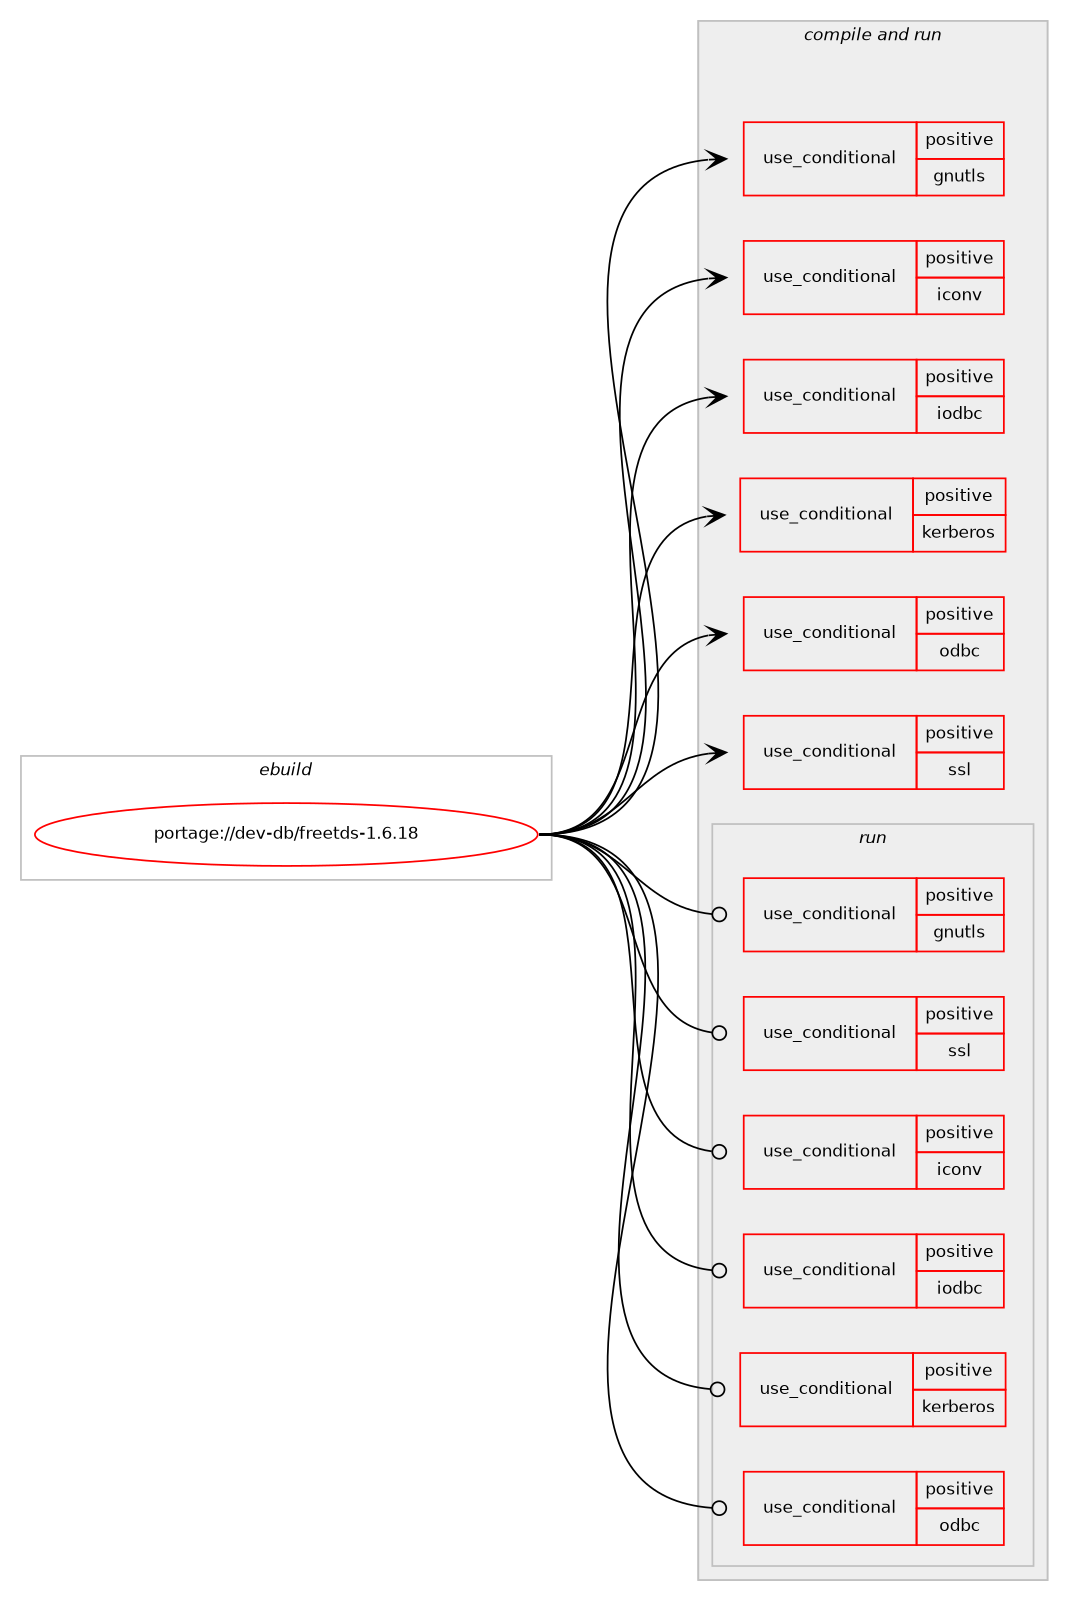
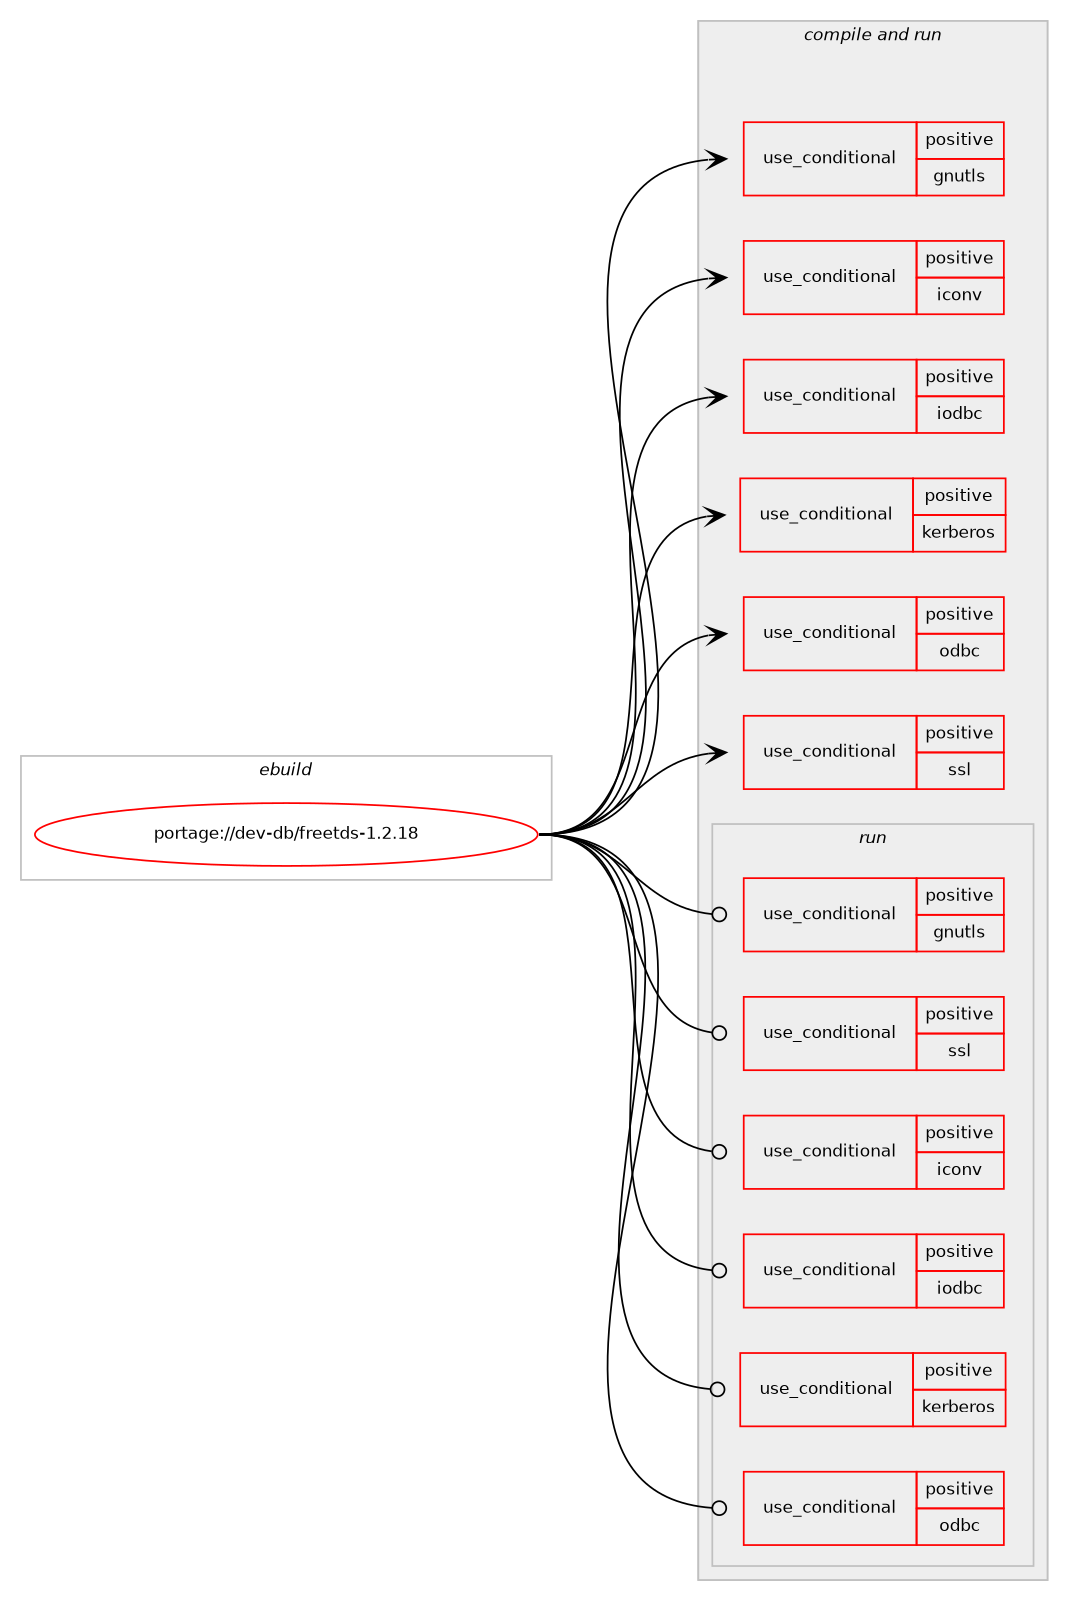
  digraph {
    compound=true
    concentrate=true
    fontname=Helvetica
    fontsize=10
    newrank=true
    rankdir=LR
    ranksep=1.5
    node [color=red fontname=Helvetica fontsize=10 shape=none]
    edge [arrowhead=vee headport=w style=solid tailport=e weight=20]
-   n1 [label="portage://dev-db/freetds-1.6.18" width=4 shape=""]
+   n1 [label="portage://dev-db/freetds-1.2.18" width=4 shape=""]
    n2 [label=<<TABLE BORDER="0" CELLBORDER="1" CELLSPACING="0" CELLPADDING="4"><TR><TD ROWSPAN="3" CELLPADDING="10">use_conditional</TD></TR><TR><TD>positive</TD></TR><TR><TD>gnutls</TD></TR></TABLE>>]
    n3 [label=<<TABLE BORDER="0" CELLBORDER="1" CELLSPACING="0" CELLPADDING="4"><TR><TD ROWSPAN="3" CELLPADDING="10">use_conditional</TD></TR><TR><TD>positive</TD></TR><TR><TD>iconv</TD></TR></TABLE>>]
    n4 [label=<<TABLE BORDER="0" CELLBORDER="1" CELLSPACING="0" CELLPADDING="4"><TR><TD ROWSPAN="3" CELLPADDING="10">use_conditional</TD></TR><TR><TD>positive</TD></TR><TR><TD>iodbc</TD></TR></TABLE>>]
    n5 [label=<<TABLE BORDER="0" CELLBORDER="1" CELLSPACING="0" CELLPADDING="4"><TR><TD ROWSPAN="3" CELLPADDING="10">use_conditional</TD></TR><TR><TD>positive</TD></TR><TR><TD>kerberos</TD></TR></TABLE>>]
    n6 [label=<<TABLE BORDER="0" CELLBORDER="1" CELLSPACING="0" CELLPADDING="4"><TR><TD ROWSPAN="3" CELLPADDING="10">use_conditional</TD></TR><TR><TD>positive</TD></TR><TR><TD>odbc</TD></TR></TABLE>>]
    n7 [label=<<TABLE BORDER="0" CELLBORDER="1" CELLSPACING="0" CELLPADDING="4"><TR><TD ROWSPAN="3" CELLPADDING="10">use_conditional</TD></TR><TR><TD>positive</TD></TR><TR><TD>ssl</TD></TR></TABLE>>]
    n8 [label=<<TABLE BORDER="0" CELLBORDER="1" CELLSPACING="0" CELLPADDING="4"><TR><TD ROWSPAN="3" CELLPADDING="10">use_conditional</TD></TR><TR><TD>positive</TD></TR><TR><TD>gnutls</TD></TR></TABLE>>]
    n9 [label=<<TABLE BORDER="0" CELLBORDER="1" CELLSPACING="0" CELLPADDING="4"><TR><TD ROWSPAN="3" CELLPADDING="10">use_conditional</TD></TR><TR><TD>positive</TD></TR><TR><TD>ssl</TD></TR></TABLE>>]
    n10 [label=<<TABLE BORDER="0" CELLBORDER="1" CELLSPACING="0" CELLPADDING="4"><TR><TD ROWSPAN="3" CELLPADDING="10">use_conditional</TD></TR><TR><TD>positive</TD></TR><TR><TD>iconv</TD></TR></TABLE>>]
    n11 [label=<<TABLE BORDER="0" CELLBORDER="1" CELLSPACING="0" CELLPADDING="4"><TR><TD ROWSPAN="3" CELLPADDING="10">use_conditional</TD></TR><TR><TD>positive</TD></TR><TR><TD>iodbc</TD></TR></TABLE>>]
    n12 [label=<<TABLE BORDER="0" CELLBORDER="1" CELLSPACING="0" CELLPADDING="4"><TR><TD ROWSPAN="3" CELLPADDING="10">use_conditional</TD></TR><TR><TD>positive</TD></TR><TR><TD>kerberos</TD></TR></TABLE>>]
    n13 [label=<<TABLE BORDER="0" CELLBORDER="1" CELLSPACING="0" CELLPADDING="4"><TR><TD ROWSPAN="3" CELLPADDING="10">use_conditional</TD></TR><TR><TD>positive</TD></TR><TR><TD>odbc</TD></TR></TABLE>>]
    subgraph cluster_1 {
      color=gray
      label=<<i>ebuild</i>>
      rank=same
      n1
    }
    subgraph cluster_2 {
      color=gray
      label=<<i>dependencies</i>>
      subgraph cluster_3 {
        color=gray
        fillcolor="#eeeeee"
        label=<<i>compile</i>>
        style=filled
        subgraph sub_4 {
          color=gray
          fillcolor="#eeeeee"
          label=<<i>compile</i>>
          style=filled
          n2
        }
        subgraph sub_5 {
          color=gray
          fillcolor="#eeeeee"
          label=<<i>compile</i>>
          style=filled
          n3
        }
        subgraph sub_6 {
          color=gray
          fillcolor="#eeeeee"
          label=<<i>compile</i>>
          style=filled
          n4
        }
        subgraph sub_7 {
          color=gray
          fillcolor="#eeeeee"
          label=<<i>compile</i>>
          style=filled
          n5
        }
        subgraph sub_8 {
          color=gray
          fillcolor="#eeeeee"
          label=<<i>compile</i>>
          style=filled
          n6
        }
        subgraph sub_9 {
          color=gray
          fillcolor="#eeeeee"
          label=<<i>compile</i>>
          style=filled
          n7
        }
      }
      subgraph cluster_10 {
        color=gray
        fillcolor="#eeeeee"
        label=<<i>compile and run</i>>
        style=filled
      }
      subgraph cluster_11 {
        color=gray
        fillcolor="#eeeeee"
        label=<<i>run</i>>
        style=filled
        subgraph sub_12 {
          color=gray
          fillcolor="#eeeeee"
          label=<<i>run</i>>
          style=filled
          n8
        }
        subgraph sub_13 {
          color=gray
          fillcolor="#eeeeee"
          label=<<i>run</i>>
          style=filled
          n9
        }
        subgraph sub_14 {
          color=gray
          fillcolor="#eeeeee"
          label=<<i>run</i>>
          style=filled
          n10
        }
        subgraph sub_15 {
          color=gray
          fillcolor="#eeeeee"
          label=<<i>run</i>>
          style=filled
          n11
        }
        subgraph sub_16 {
          color=gray
          fillcolor="#eeeeee"
          label=<<i>run</i>>
          style=filled
          n12
        }
        subgraph sub_17 {
          color=gray
          fillcolor="#eeeeee"
          label=<<i>run</i>>
          style=filled
          n13
        }
      }
    }
    subgraph cluster_18 {
      color=gray
      label=<<i>candidates</i>>
      rank=same
    }
    n1 -> n2
    n1 -> n3
    n1 -> n4
    n1 -> n5
    n1 -> n6
    n1 -> n7
    n1 -> n8 [arrowhead=odot]
    n1 -> n9 [arrowhead=odot]
    n1 -> n10 [arrowhead=odot]
    n1 -> n11 [arrowhead=odot]
    n1 -> n12 [arrowhead=odot]
    n1 -> n13 [arrowhead=odot]
  }
